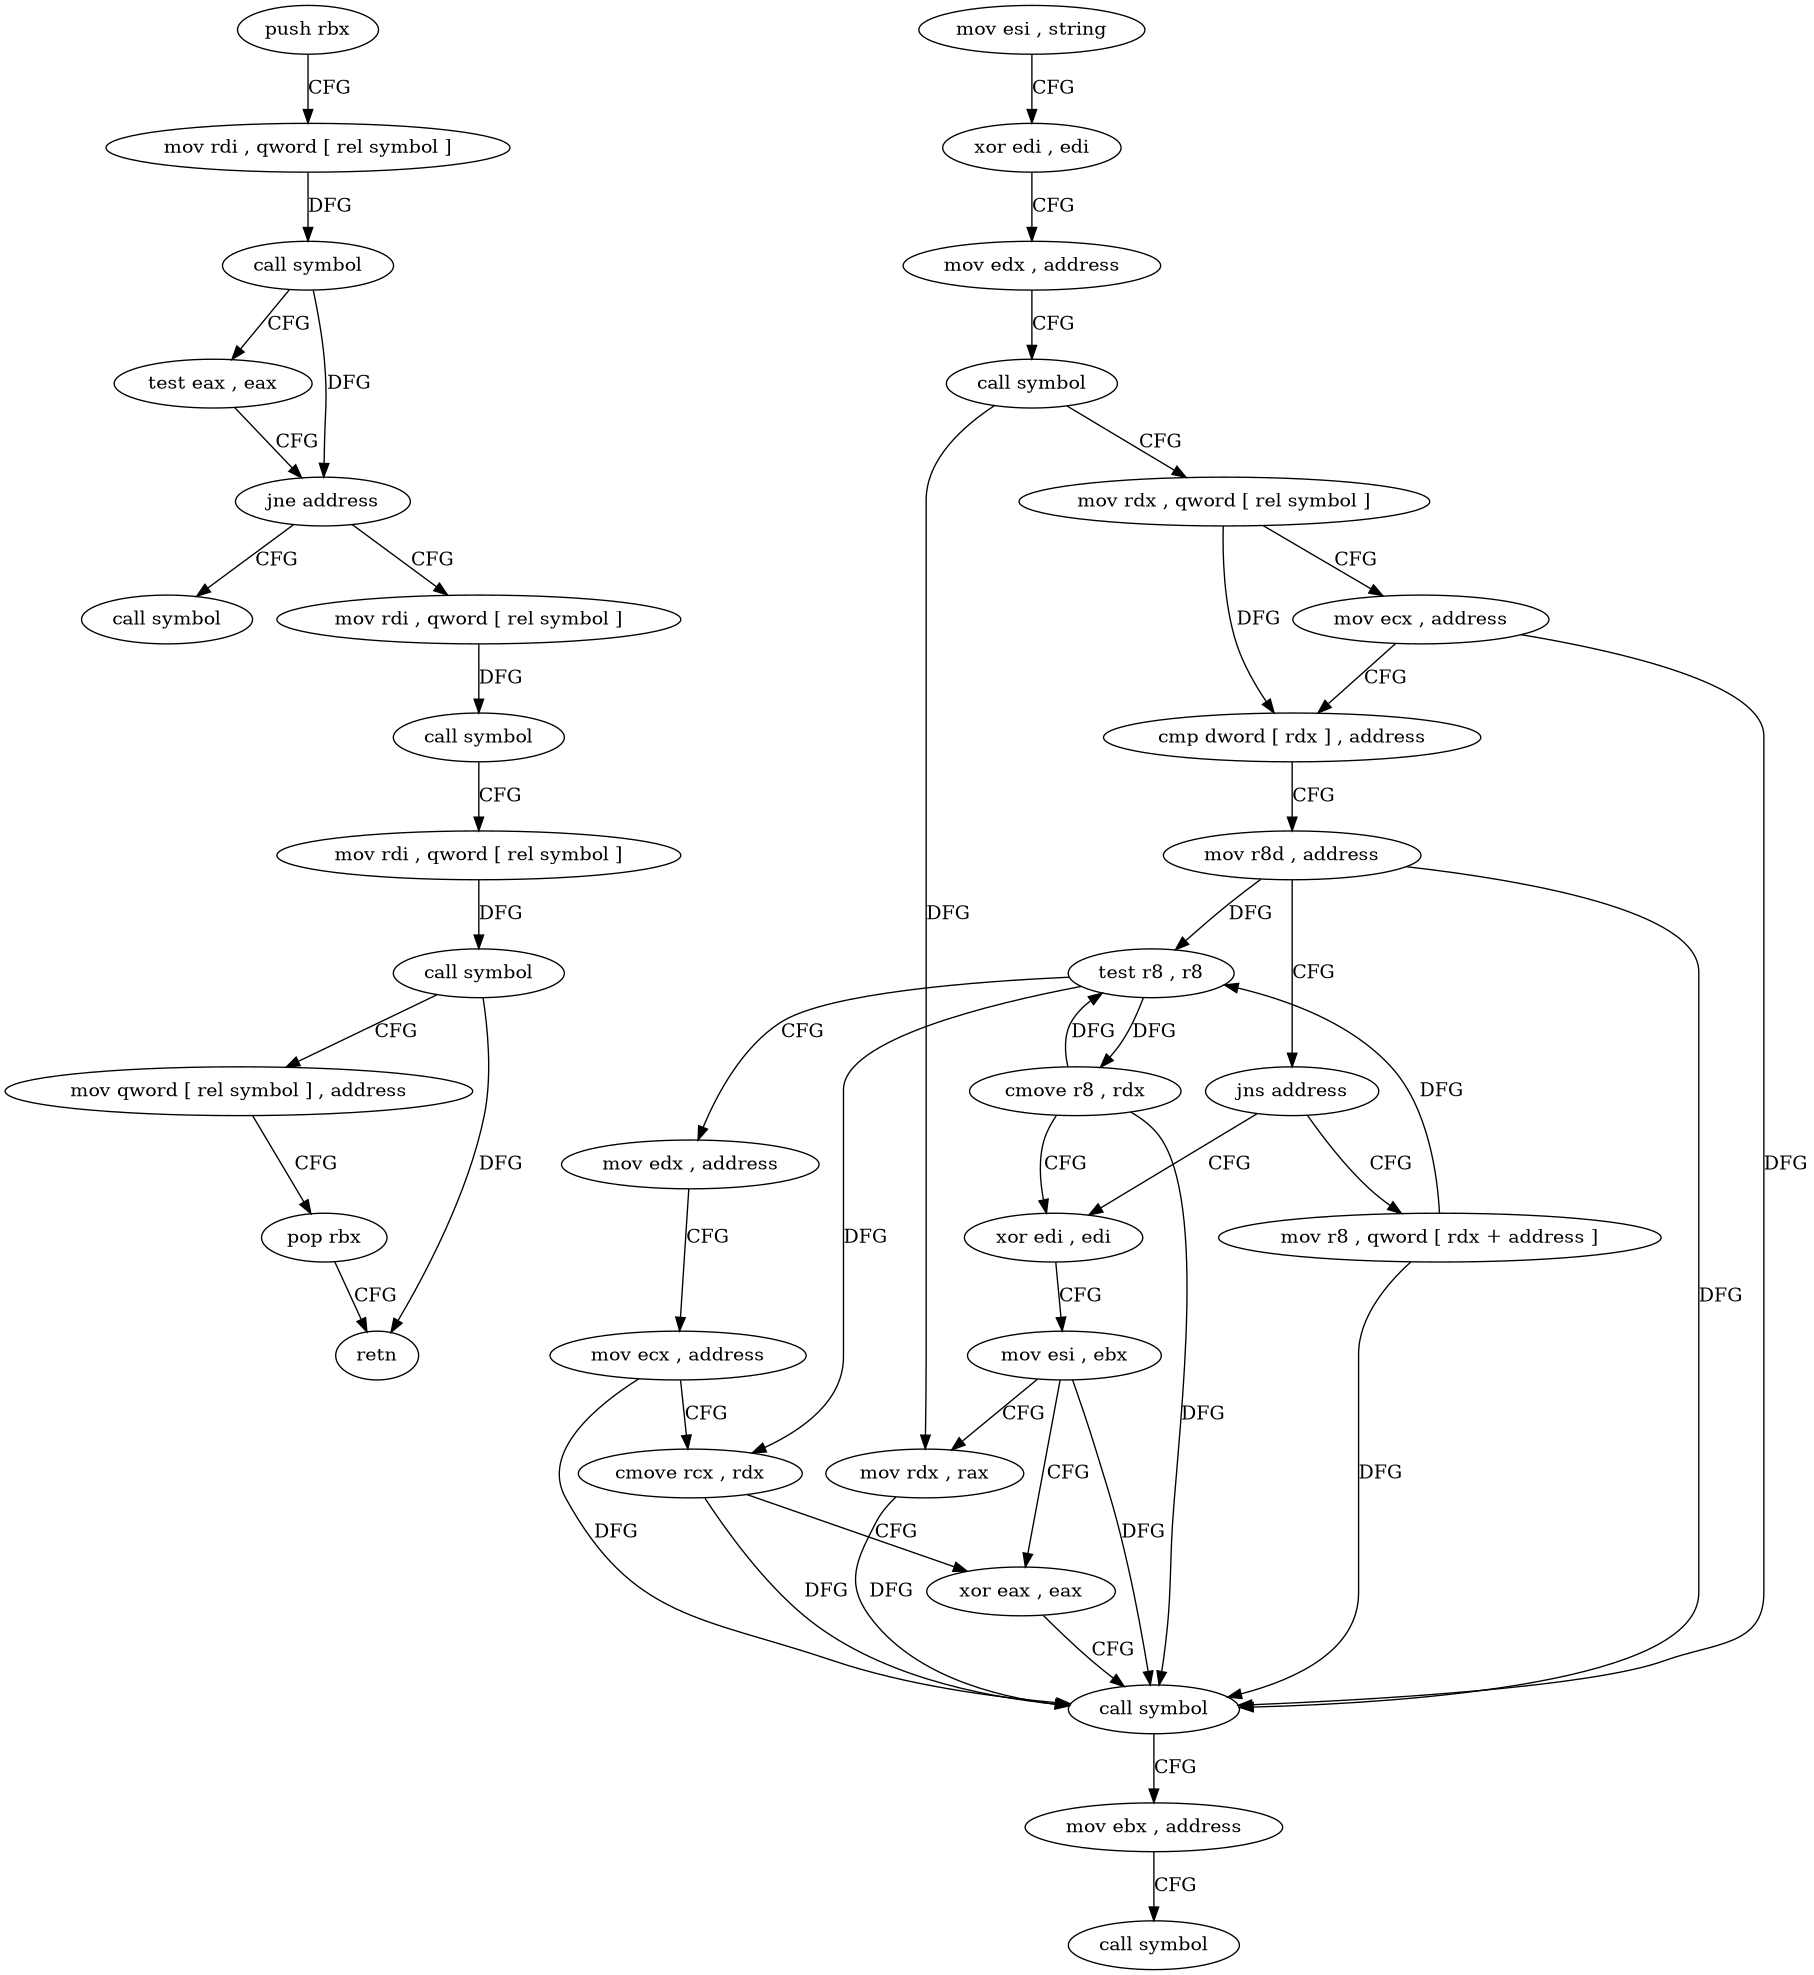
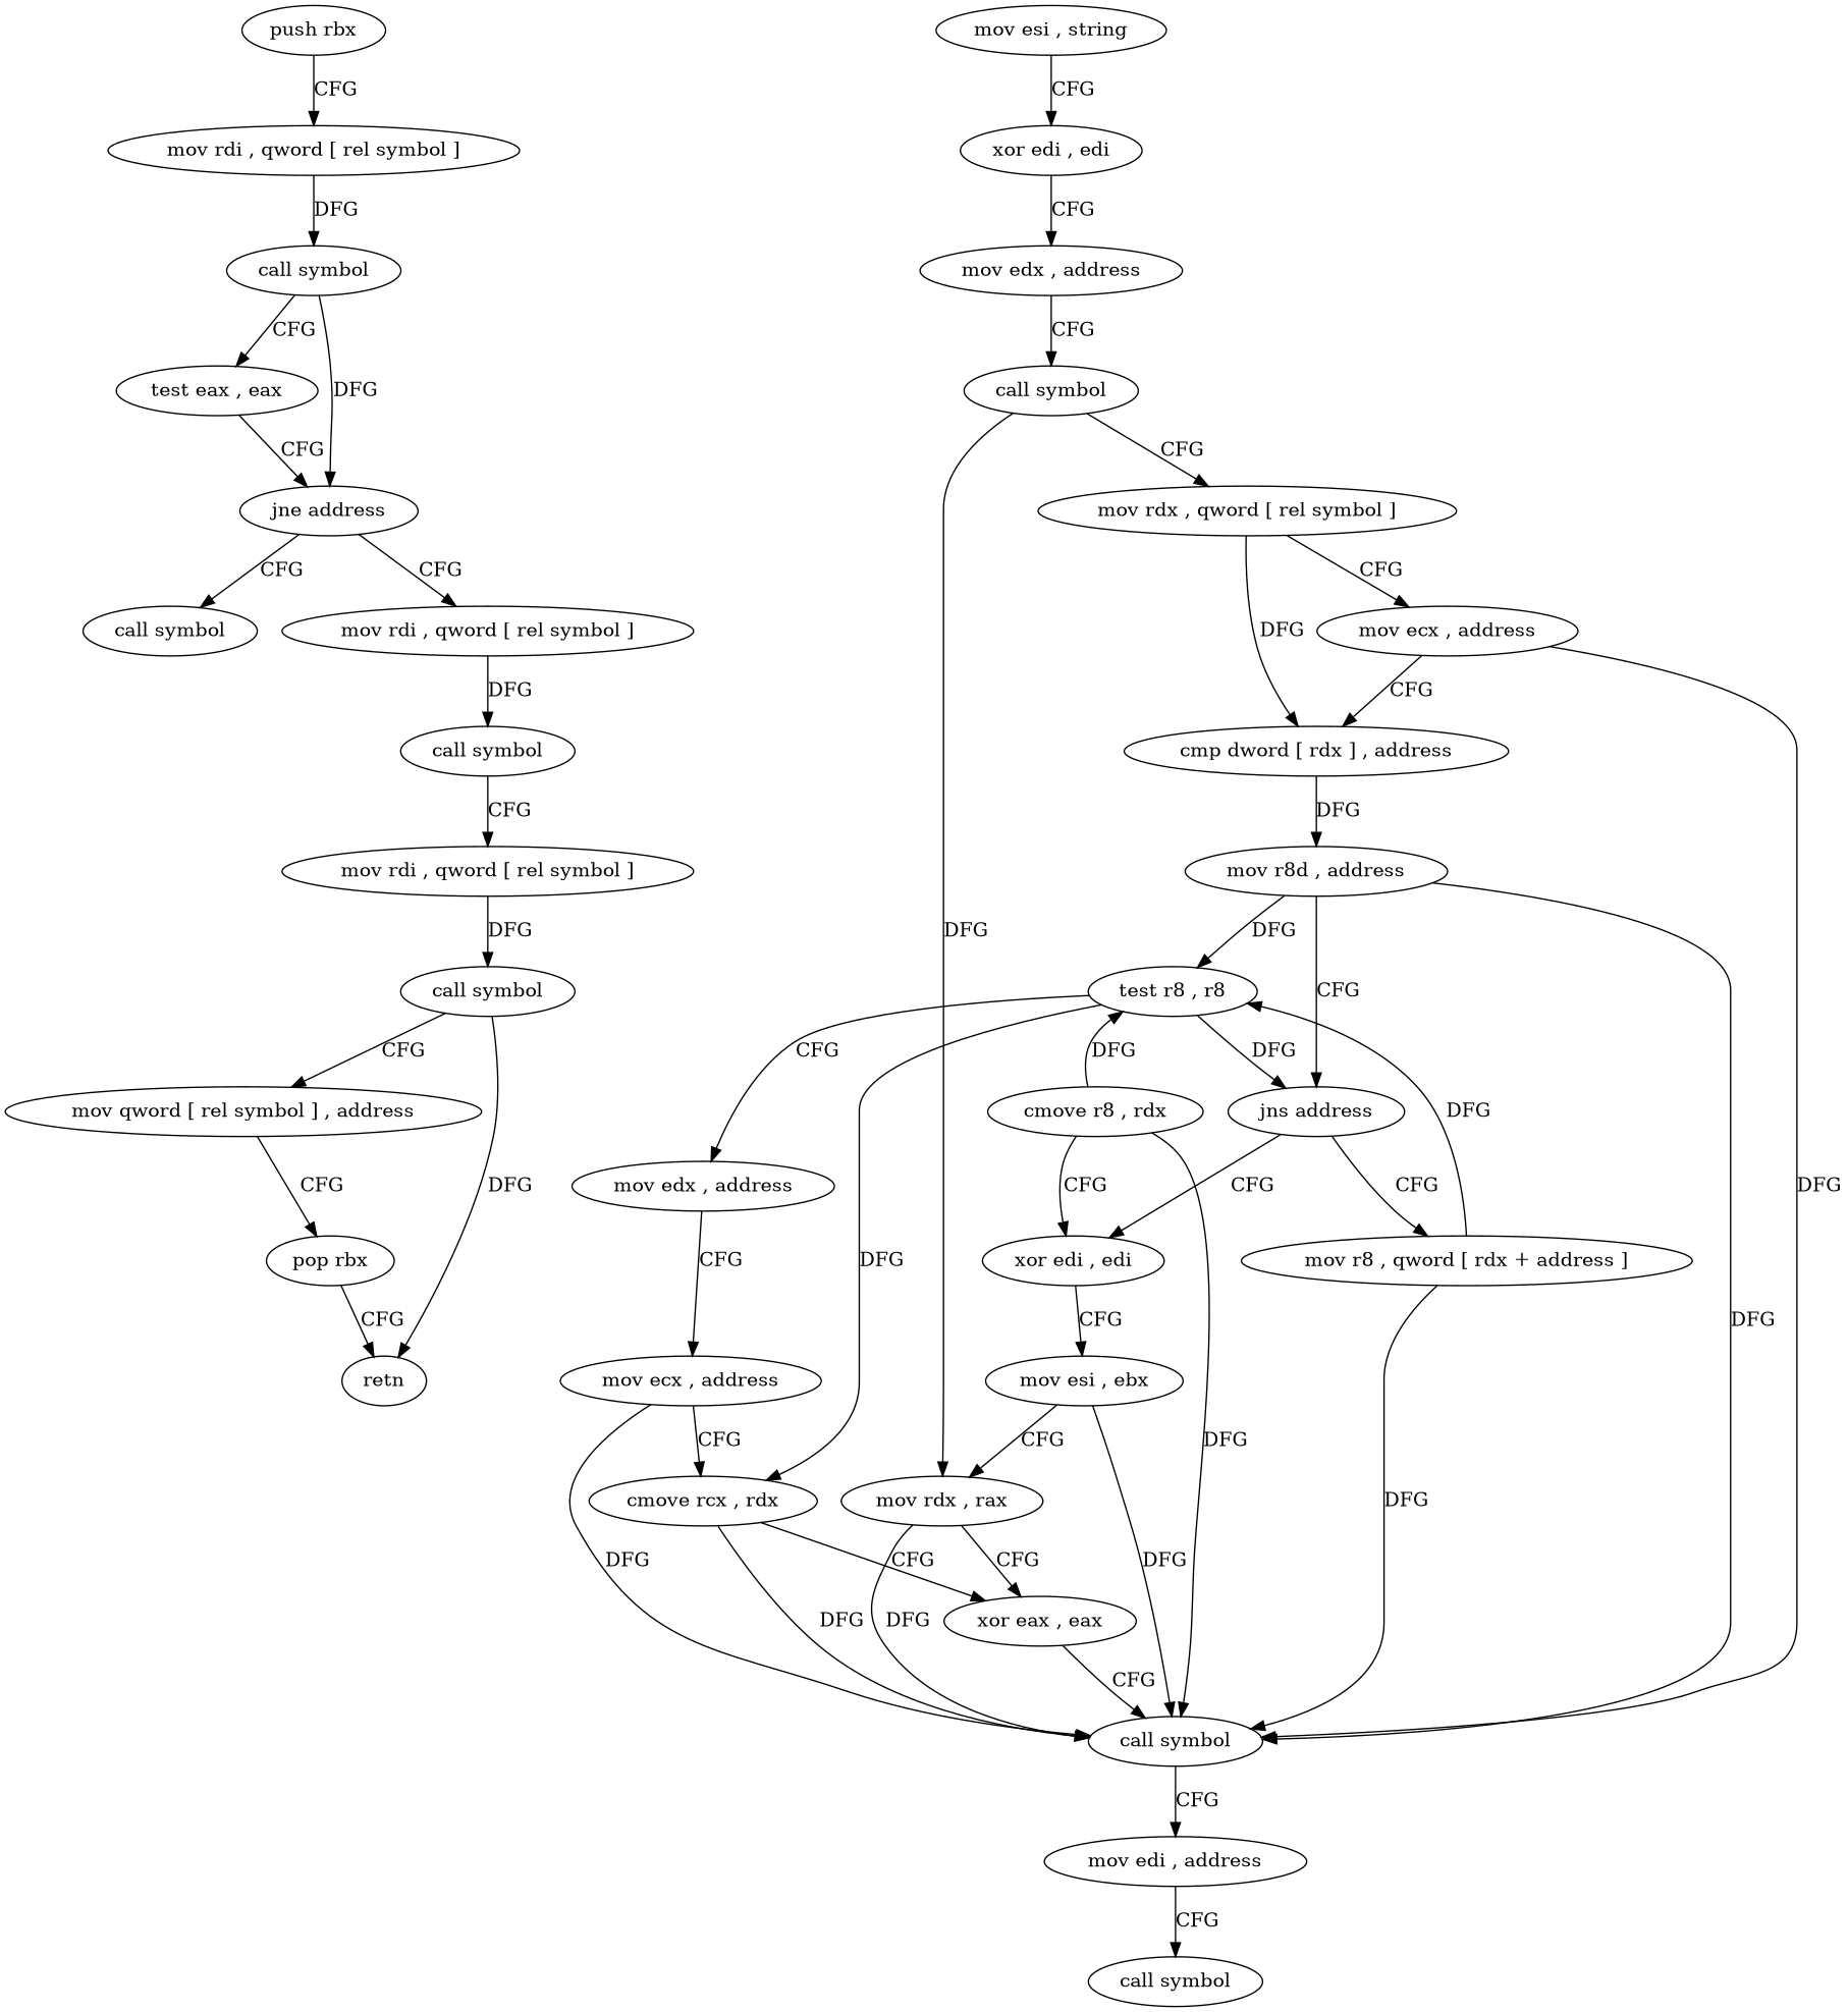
  digraph {
    n1 [label="push rbx"]
    n2 [label="mov rdi , qword [ rel symbol ]"]
    n3 [label="call symbol"]
    n4 [label="test eax , eax"]
    n5 [label="jne address"]
    n6 [label="call symbol"]
    n7 [label="mov rdi , qword [ rel symbol ]"]
    n8 [label="call symbol"]
    n9 [label="mov rdi , qword [ rel symbol ]"]
    n10 [label="mov esi , string"]
    n11 [label="xor edi , edi"]
    n12 [label="mov esi , ebx"]
    n13 [label="mov rdx , rax"]
    n14 [label="call symbol"]
    n15 [label="mov edx , address"]
    n16 [label="call symbol"]
    n17 [label="mov rdx , qword [ rel symbol ]"]
    n18 [label="mov ecx , address"]
    n19 [label="cmp dword [ rdx ] , address"]
    n20 [label="xor eax , eax"]
    n21 [label="mov r8d , address"]
    n22 [label="mov r8 , qword [ rdx + address ]"]
    n23 [label="test r8 , r8"]
-   n24 [label="mov ebx , address"]
+   n24 [label="mov edi , address"]
    n25 [label="jns address"]
    n26 [label="xor edi , edi"]
    n27 [label="mov edx , address"]
    n28 [label="cmove rcx , rdx"]
    n29 [label="cmove r8 , rdx"]
    n30 [label="call symbol"]
    n31 [label="mov qword [ rel symbol ] , address"]
    n32 [label=retn]
    n33 [label="pop rbx"]
    n34 [label="call symbol"]
    n35 [label="mov ecx , address"]
    n1 -> n2 [label=CFG]
    n2 -> n3 [label=DFG]
    n3 -> n4 [label=CFG]
    n3 -> n5 [label=DFG]
    n4 -> n5 [label=CFG]
    n5 -> n6 [label=CFG]
    n5 -> n7 [label=CFG]
    n7 -> n8 [label=DFG]
    n8 -> n9 [label=CFG]
    n9 -> n30 [label=DFG]
    n10 -> n11 [label=CFG]
    n11 -> n15 [label=CFG]
    n12 -> n13 [label=CFG]
    n12 -> n14 [label=DFG]
    n13 -> n14 [label=DFG]
-   n12 -> n20 [label=CFG]
+   n13 -> n20 [label=CFG]
    n14 -> n24 [label=CFG]
    n15 -> n16 [label=CFG]
    n16 -> n13 [label=DFG]
    n16 -> n17 [label=CFG]
    n17 -> n18 [label=CFG]
    n17 -> n19 [label=DFG]
    n18 -> n14 [label=DFG]
    n18 -> n19 [label=CFG]
-   n19 -> n21 [label=CFG]
+   n19 -> n21 [label=DFG]
    n20 -> n14 [label=CFG]
    n21 -> n14 [label=DFG]
    n21 -> n23 [label=DFG]
    n21 -> n25 [label=CFG]
    n22 -> n14 [label=DFG]
    n22 -> n23 [label=DFG]
    n23 -> n27 [label=CFG]
    n23 -> n28 [label=DFG]
-   n23 -> n29 [label=DFG]
+   n23 -> n25 [label=DFG]
    n24 -> n34 [label=CFG]
    n25 -> n22 [label=CFG]
    n25 -> n26 [label=CFG]
    n26 -> n12 [label=CFG]
    n27 -> n35 [label=CFG]
    n28 -> n14 [label=DFG]
    n28 -> n20 [label=CFG]
    n29 -> n14 [label=DFG]
    n29 -> n23 [label=DFG]
    n29 -> n26 [label=CFG]
    n30 -> n31 [label=CFG]
    n30 -> n32 [label=DFG]
    n31 -> n33 [label=CFG]
    n33 -> n32 [label=CFG]
    n35 -> n14 [label=DFG]
    n35 -> n28 [label=CFG]
  }
